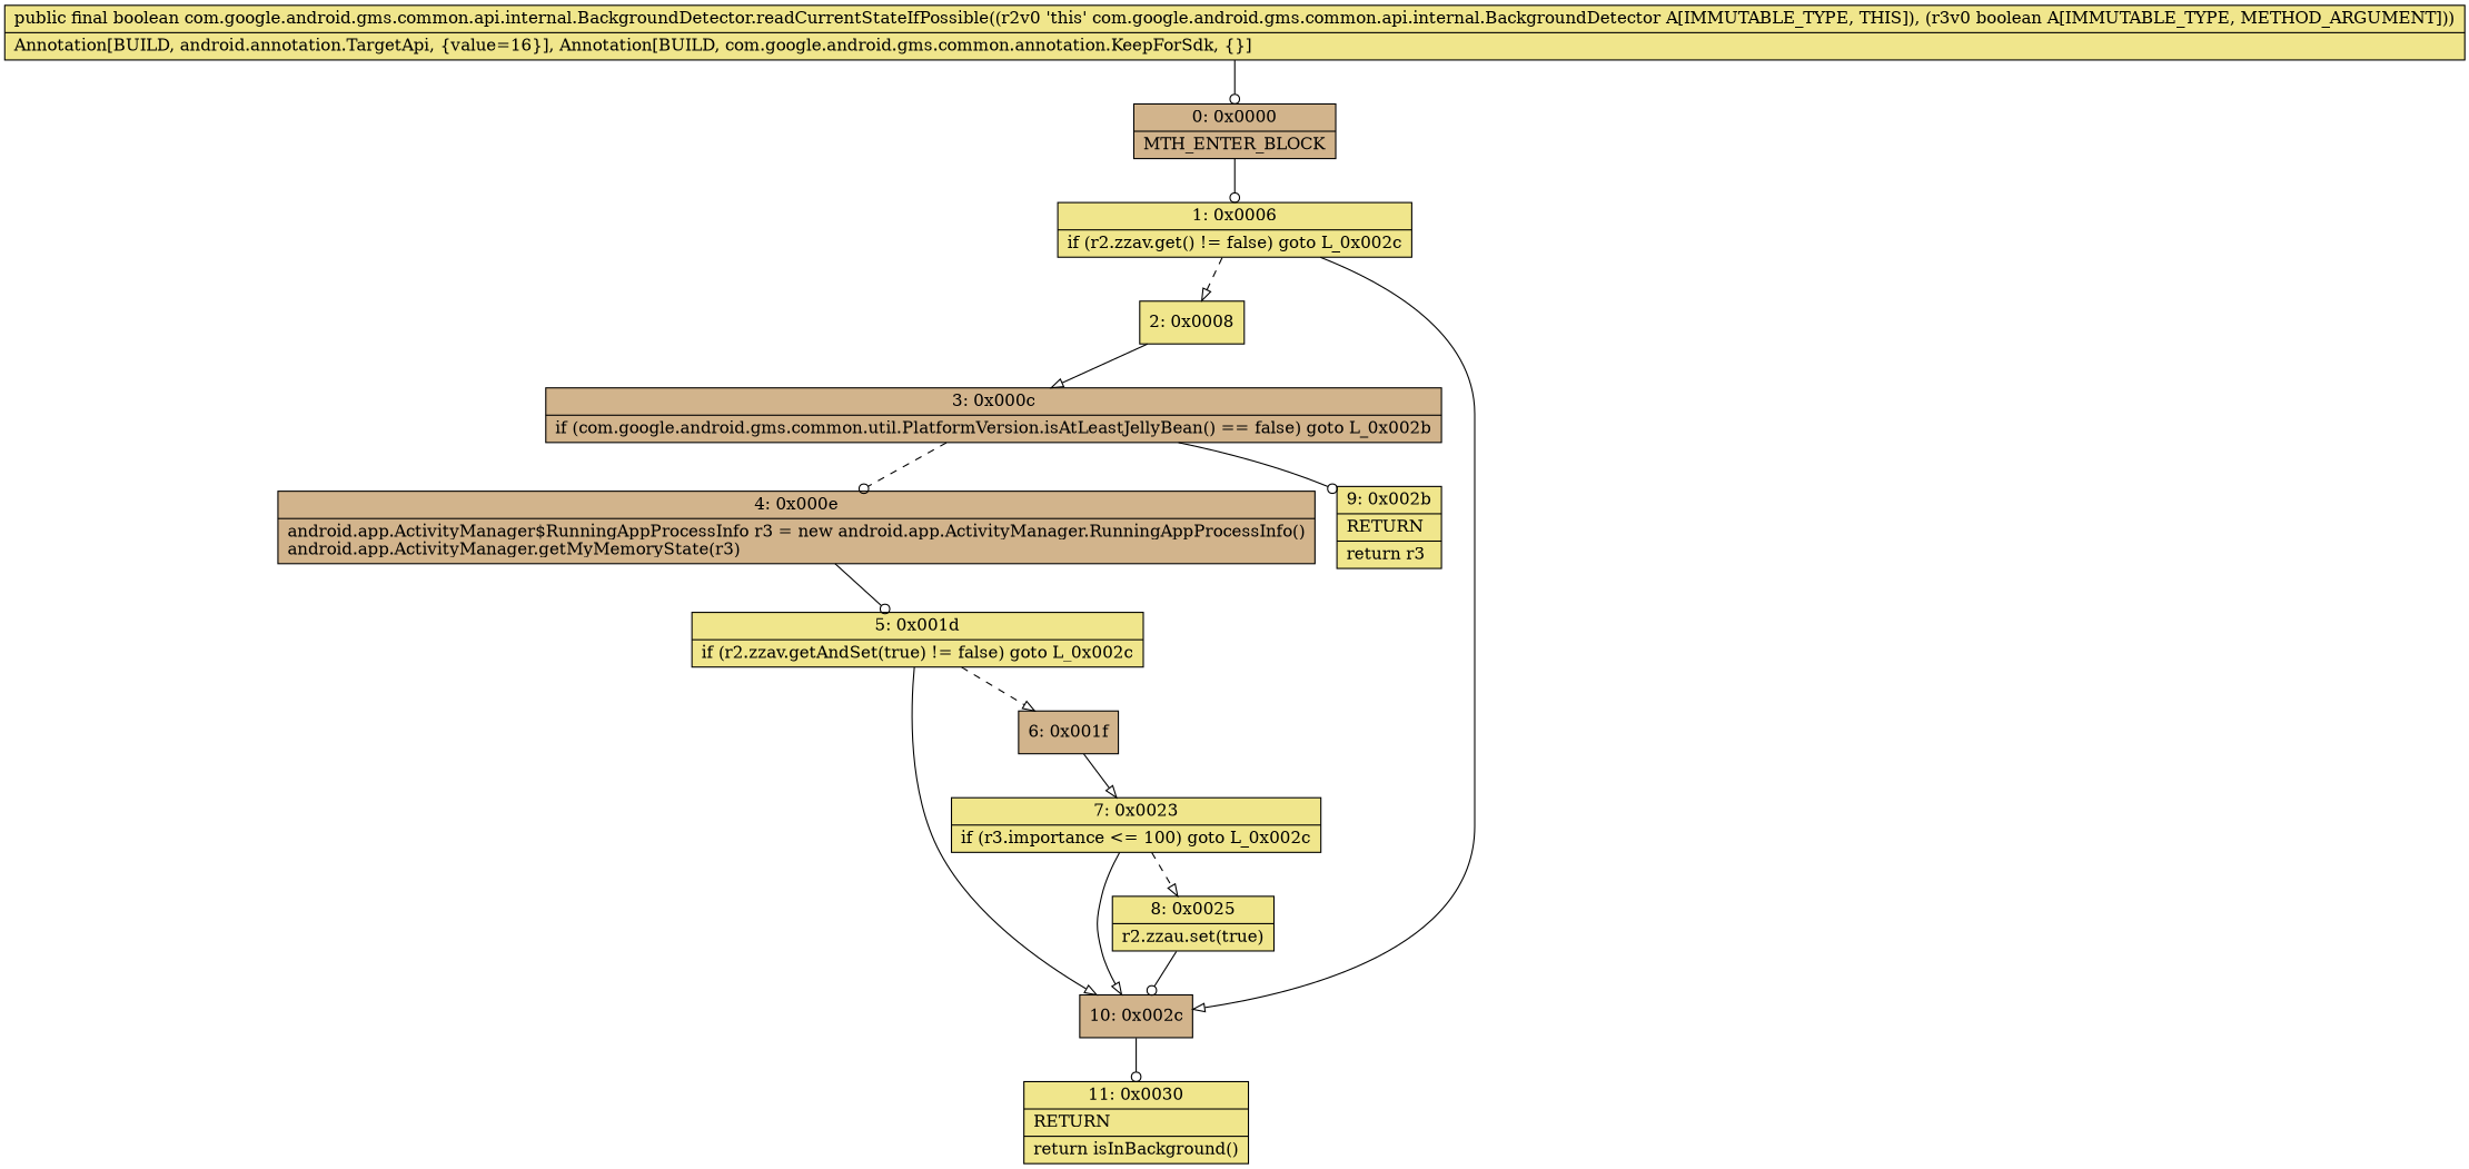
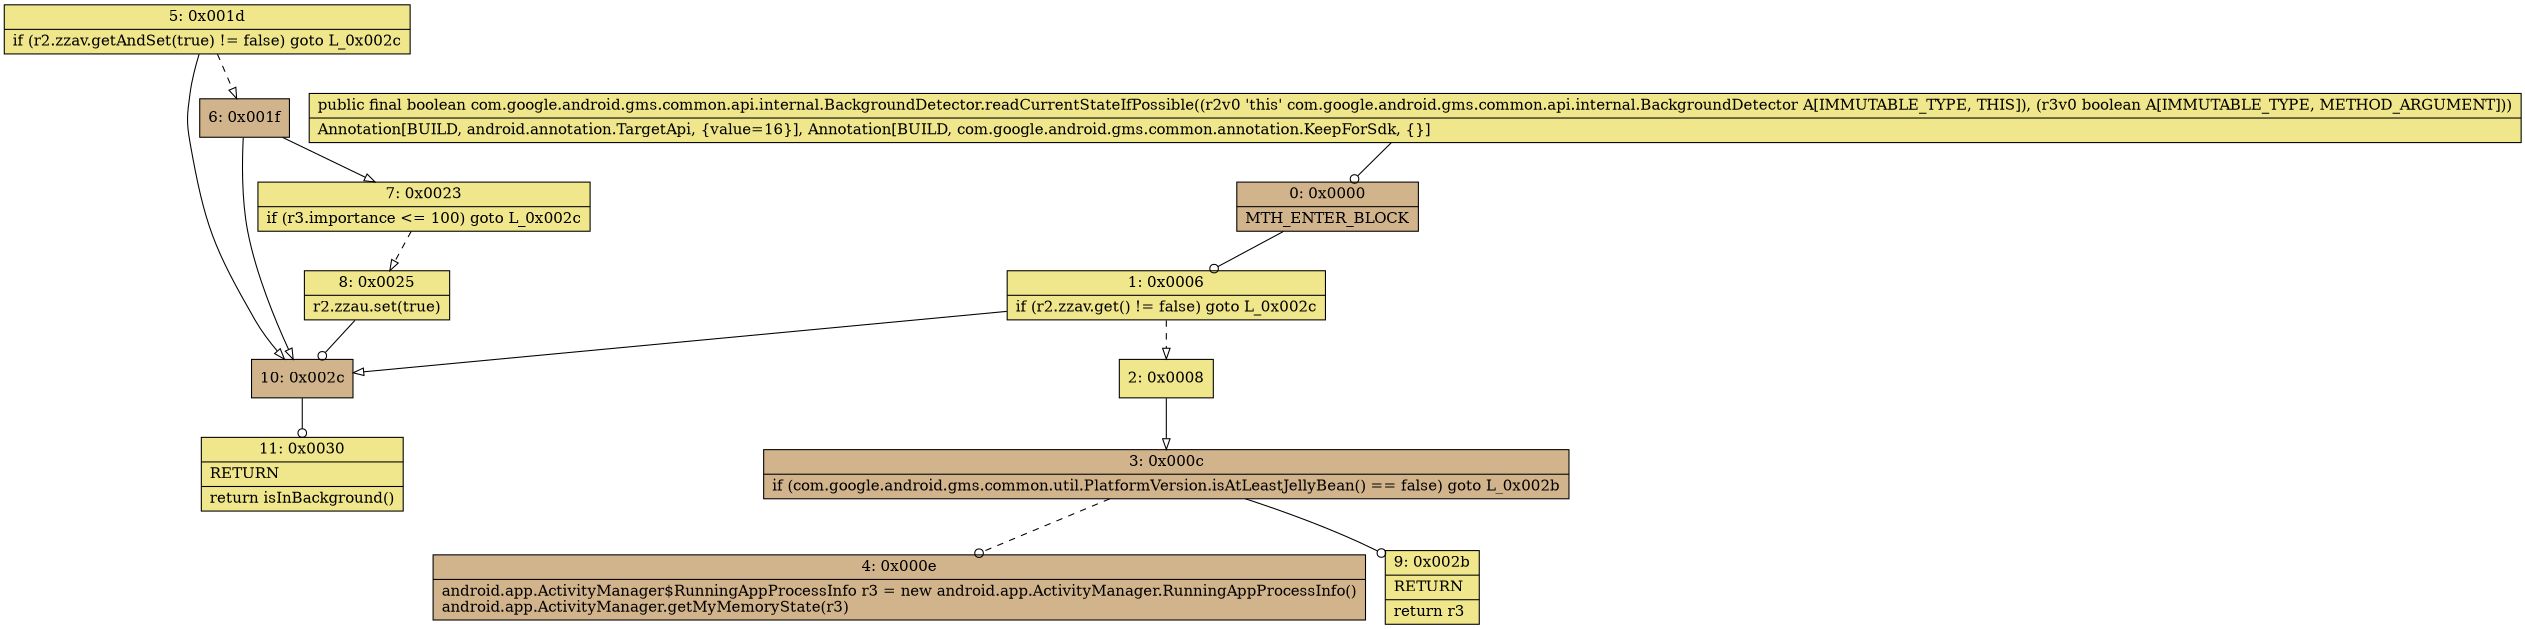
  digraph {
    node [fillcolor=khaki shape=record style=filled]
    edge [arrowhead=onormal]
    n1 [fillcolor=tan label="{0\:\ 0x0000|MTH_ENTER_BLOCK\l}"]
    n2 [label="{1\:\ 0x0006|if (r2.zzav.get() != false) goto L_0x002c\l}"]
    n3 [label="{2\:\ 0x0008}"]
    n4 [fillcolor=tan label="{10\:\ 0x002c}"]
    n5 [fillcolor=tan label="{3\:\ 0x000c|if (com.google.android.gms.common.util.PlatformVersion.isAtLeastJellyBean() == false) goto L_0x002b\l}"]
    n6 [label="{11\:\ 0x0030|RETURN\l|return isInBackground()\l}"]
    n7 [fillcolor=tan label="{4\:\ 0x000e|android.app.ActivityManager$RunningAppProcessInfo r3 = new android.app.ActivityManager.RunningAppProcessInfo()\landroid.app.ActivityManager.getMyMemoryState(r3)\l}"]
    n8 [label="{9\:\ 0x002b|RETURN\l|return r3\l}"]
    n9 [label="{5\:\ 0x001d|if (r2.zzav.getAndSet(true) != false) goto L_0x002c\l}"]
    n10 [fillcolor=tan label="{6\:\ 0x001f}"]
    n11 [label="{7\:\ 0x0023|if (r3.importance \<= 100) goto L_0x002c\l}"]
    n12 [label="{8\:\ 0x0025|r2.zzau.set(true)\l}"]
    n13 [label="{public final boolean com.google.android.gms.common.api.internal.BackgroundDetector.readCurrentStateIfPossible((r2v0 'this' com.google.android.gms.common.api.internal.BackgroundDetector A[IMMUTABLE_TYPE, THIS]), (r3v0 boolean A[IMMUTABLE_TYPE, METHOD_ARGUMENT]))  | Annotation[BUILD, android.annotation.TargetApi, \{value=16\}], Annotation[BUILD, com.google.android.gms.common.annotation.KeepForSdk, \{\}]\l}"]
    n1 -> n2 [arrowhead=odot]
    n2 -> n3 [style=dashed]
    n2 -> n4
    n3 -> n5
    n4 -> n6 [arrowhead=odot]
    n5 -> n7 [arrowhead=odot style=dashed]
    n5 -> n8 [arrowhead=odot]
-   n7 -> n9 [arrowhead=odot]
    n9 -> n4
    n9 -> n10 [style=dashed]
    n10 -> n11
-   n11 -> n4
+   n10 -> n4
    n11 -> n12 [style=dashed]
    n12 -> n4 [arrowhead=odot]
    n13 -> n1 [arrowhead=odot]
  }
